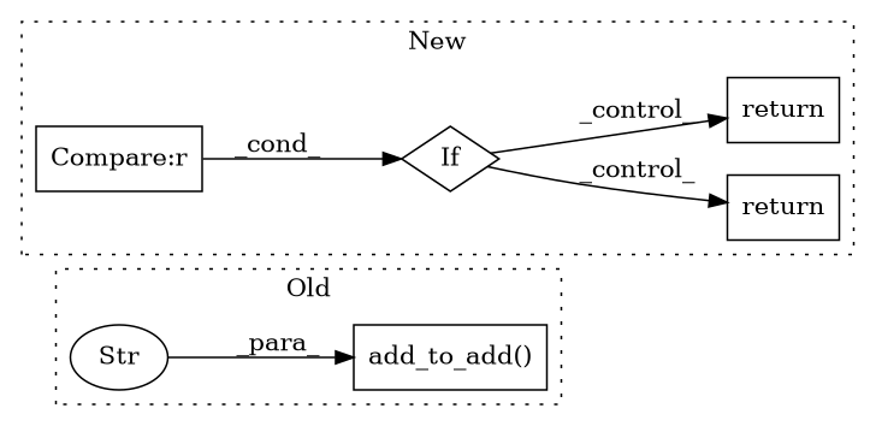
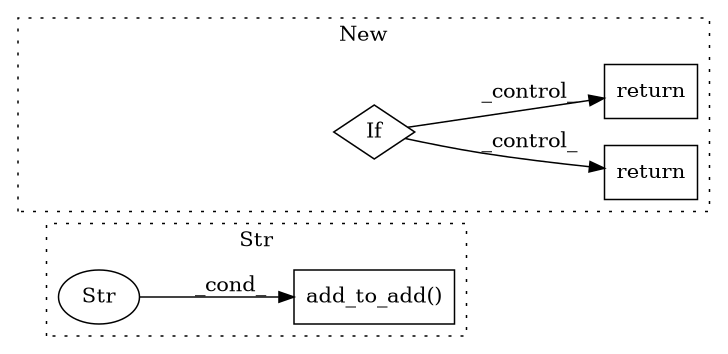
  digraph {
    rankdir=LR
    node [a=93 l=7 shape=box]
    n1 [a=75 l="18,14" label="add_to_add()" s="2897,2924"]
    n2 [a=66 l=9 label=Str s=2915 shape=ellipse]
    n3 [label=return s=4326]
    n4 [a=96 l=3 label=If s=4266 shape=diamond]
-   n5 [a=40 l=29 label="Compare:r" s=4287]
    n6 [label=return s=4363]
    subgraph cluster_1 {
-     label=Old
+     label=Str
      style=dotted
      n1
      n2
    }
    subgraph cluster_2 {
      label=New
      style=dotted
      n3
      n4
-     n5
      n6
    }
-   n2 -> n1 [label=_para_]
+   n2 -> n1 [label=_cond_]
    n4 -> n3 [label=_control_]
    n4 -> n6 [label=_control_]
-   n5 -> n4 [label=_cond_]
  }
